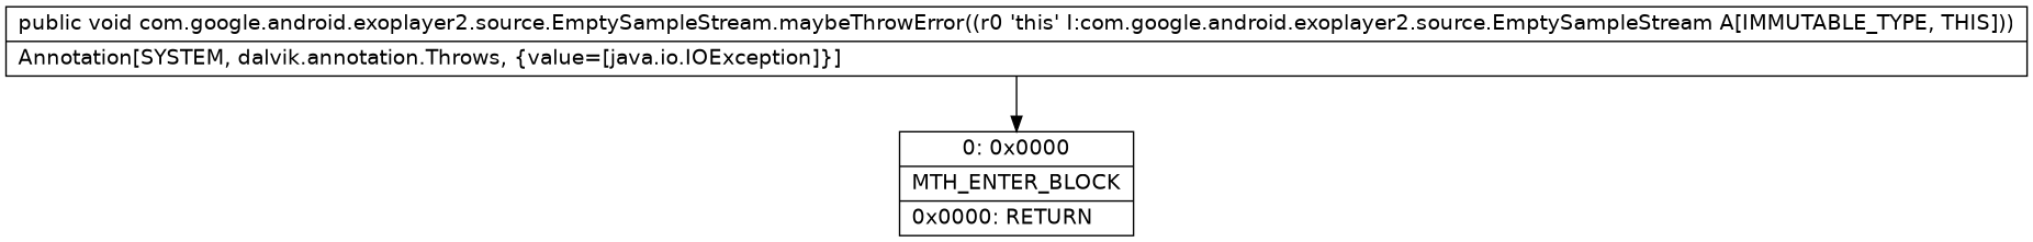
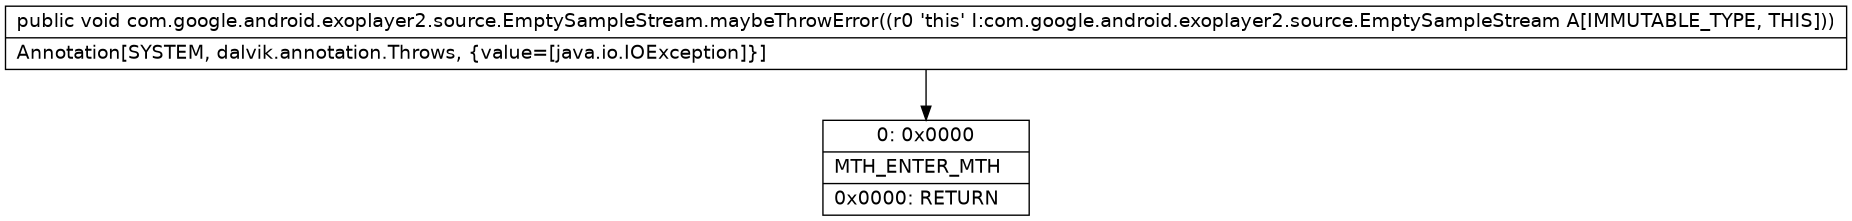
  digraph {
    fontname="DejaVu Sans"
    node [shape=record fontname="DejaVu Sans"]
-   n1 [label="{0\:\ 0x0000|MTH_ENTER_BLOCK\l|0x0000: RETURN   \l}"]
+   n1 [label="{0\:\ 0x0000|MTH_ENTER_MTH\l|0x0000: RETURN   \l}"]
    n2 [label="{public void com.google.android.exoplayer2.source.EmptySampleStream.maybeThrowError((r0 'this' I:com.google.android.exoplayer2.source.EmptySampleStream A[IMMUTABLE_TYPE, THIS]))  | Annotation[SYSTEM, dalvik.annotation.Throws, \{value=[java.io.IOException]\}]\l}"]
    n2 -> n1 [fontname="DejaVu Sans"]
  }
